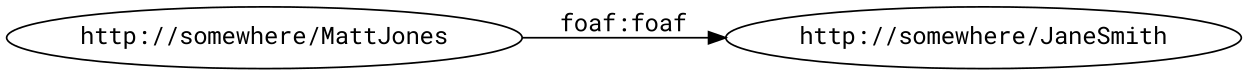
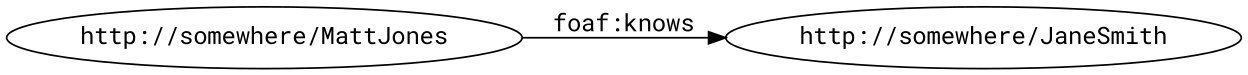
  digraph {
    rankdir=LR
    fontname="Roboto Mono"
    node [fontname="Roboto Mono"]
    "http://somewhere/MattJones"
    "http://somewhere/JaneSmith"
-   "http://somewhere/MattJones" -> "http://somewhere/JaneSmith" [label="foaf:foaf" fontname="Roboto Mono"]
+   "http://somewhere/MattJones" -> "http://somewhere/JaneSmith" [label="foaf:knows" fontname="Roboto Mono"]
  }
